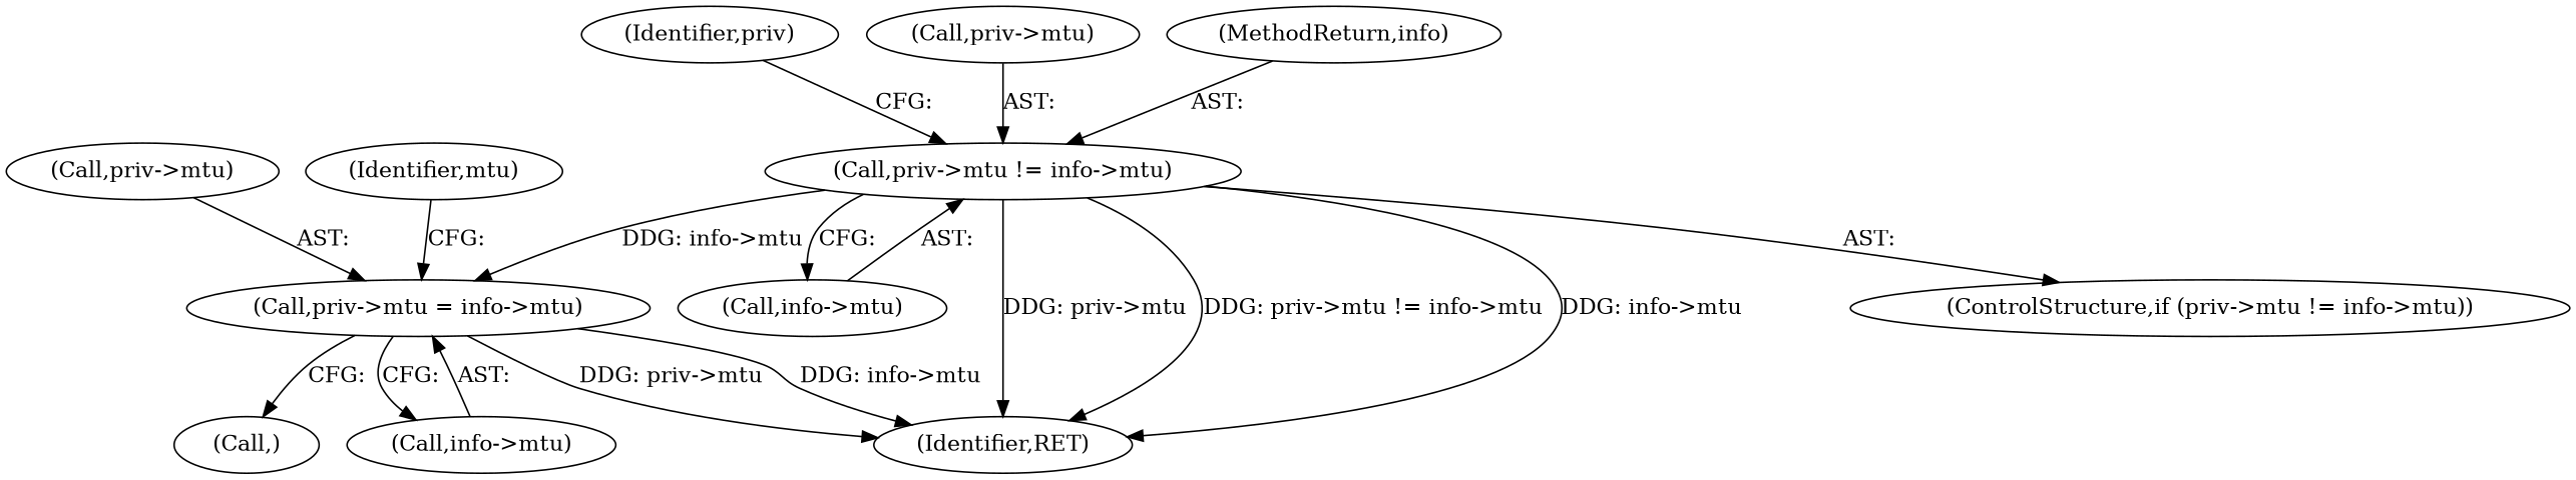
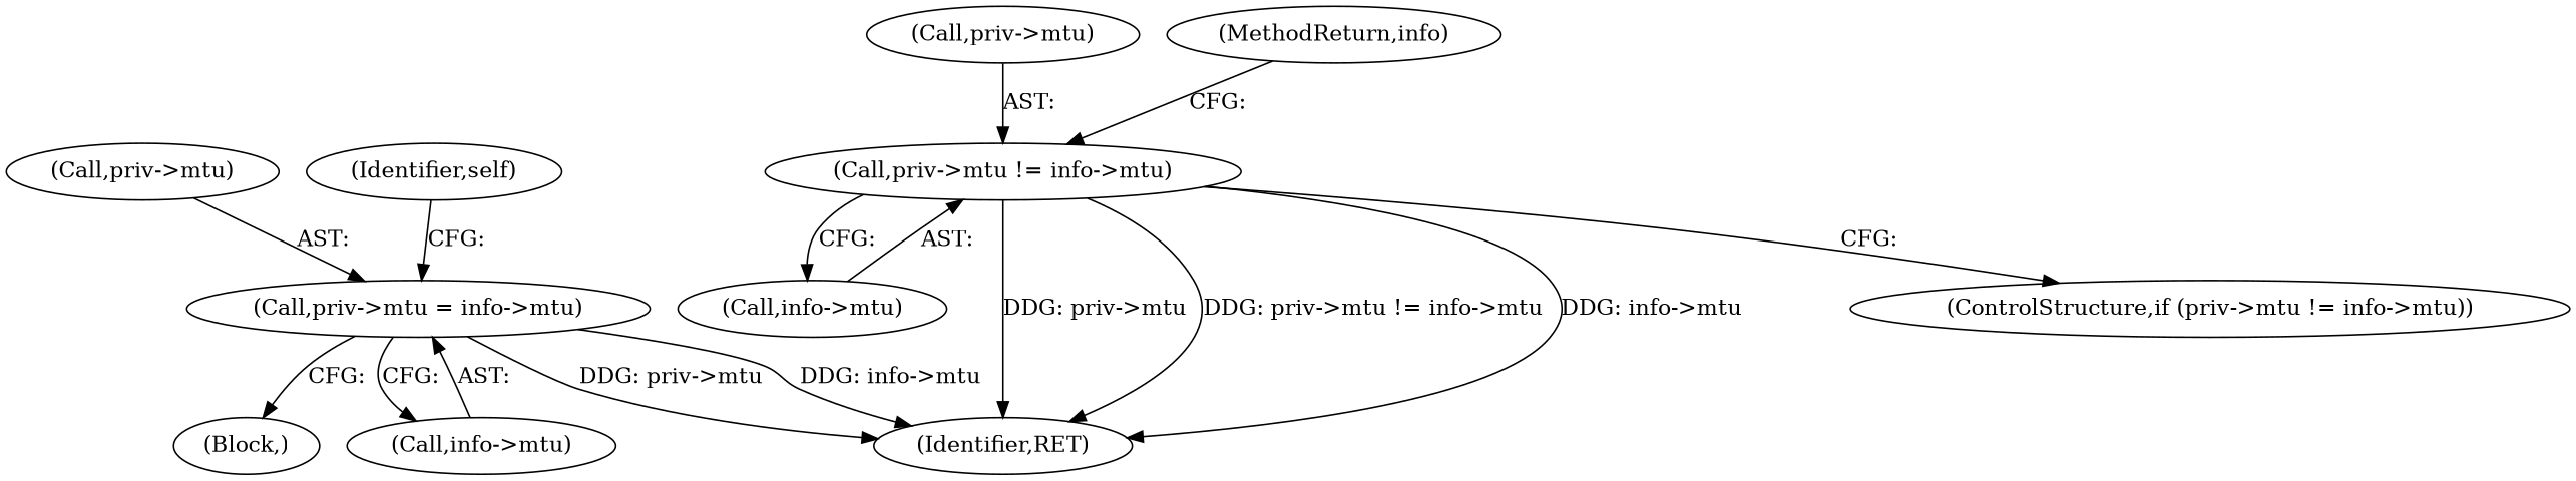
  digraph {
    n1 [label="(Call,priv->mtu != info->mtu)"]
    n2 [label="(Call,priv->mtu = info->mtu)"]
    n3 [label="(Call,info->mtu)"]
    n4 [label="(Identifier,RET)"]
    n5 [label="(ControlStructure,if (priv->mtu != info->mtu))"]
-   n6 [label="(Call,)"]
+   n6 [label="(Block,)"]
    n7 [label="(Call,info->mtu)"]
    n8 [label="(Call,priv->mtu)"]
-   n9 [label="(Identifier,mtu)"]
-   n10 [label="(Identifier,priv)"]
+   n9 [label="(Identifier,self)"]
    n11 [label="(Call,priv->mtu)"]
    n12 [label="(MethodReturn,info)"]
-   n1 -> n2 [label="DDG: info->mtu"]
    n1 -> n3 [label="CFG: "]
    n1 -> n4 [label="DDG: priv->mtu"]
    n1 -> n4 [label="DDG: priv->mtu != info->mtu"]
    n1 -> n4 [label="DDG: info->mtu"]
-   n1 -> n5 [label="AST: "]
+   n1 -> n5 [label="CFG: "]
    n2 -> n4 [label="DDG: priv->mtu"]
    n2 -> n4 [label="DDG: info->mtu"]
    n2 -> n6 [label="CFG: "]
    n2 -> n7 [label="CFG: "]
    n3 -> n1 [label="AST: "]
    n7 -> n2 [label="AST: "]
    n8 -> n2 [label="AST: "]
    n9 -> n2 [label="CFG: "]
-   n10 -> n1 [label="CFG: "]
    n11 -> n1 [label="AST: "]
-   n12 -> n1 [label="AST: "]
+   n12 -> n1 [label="CFG: "]
  }
